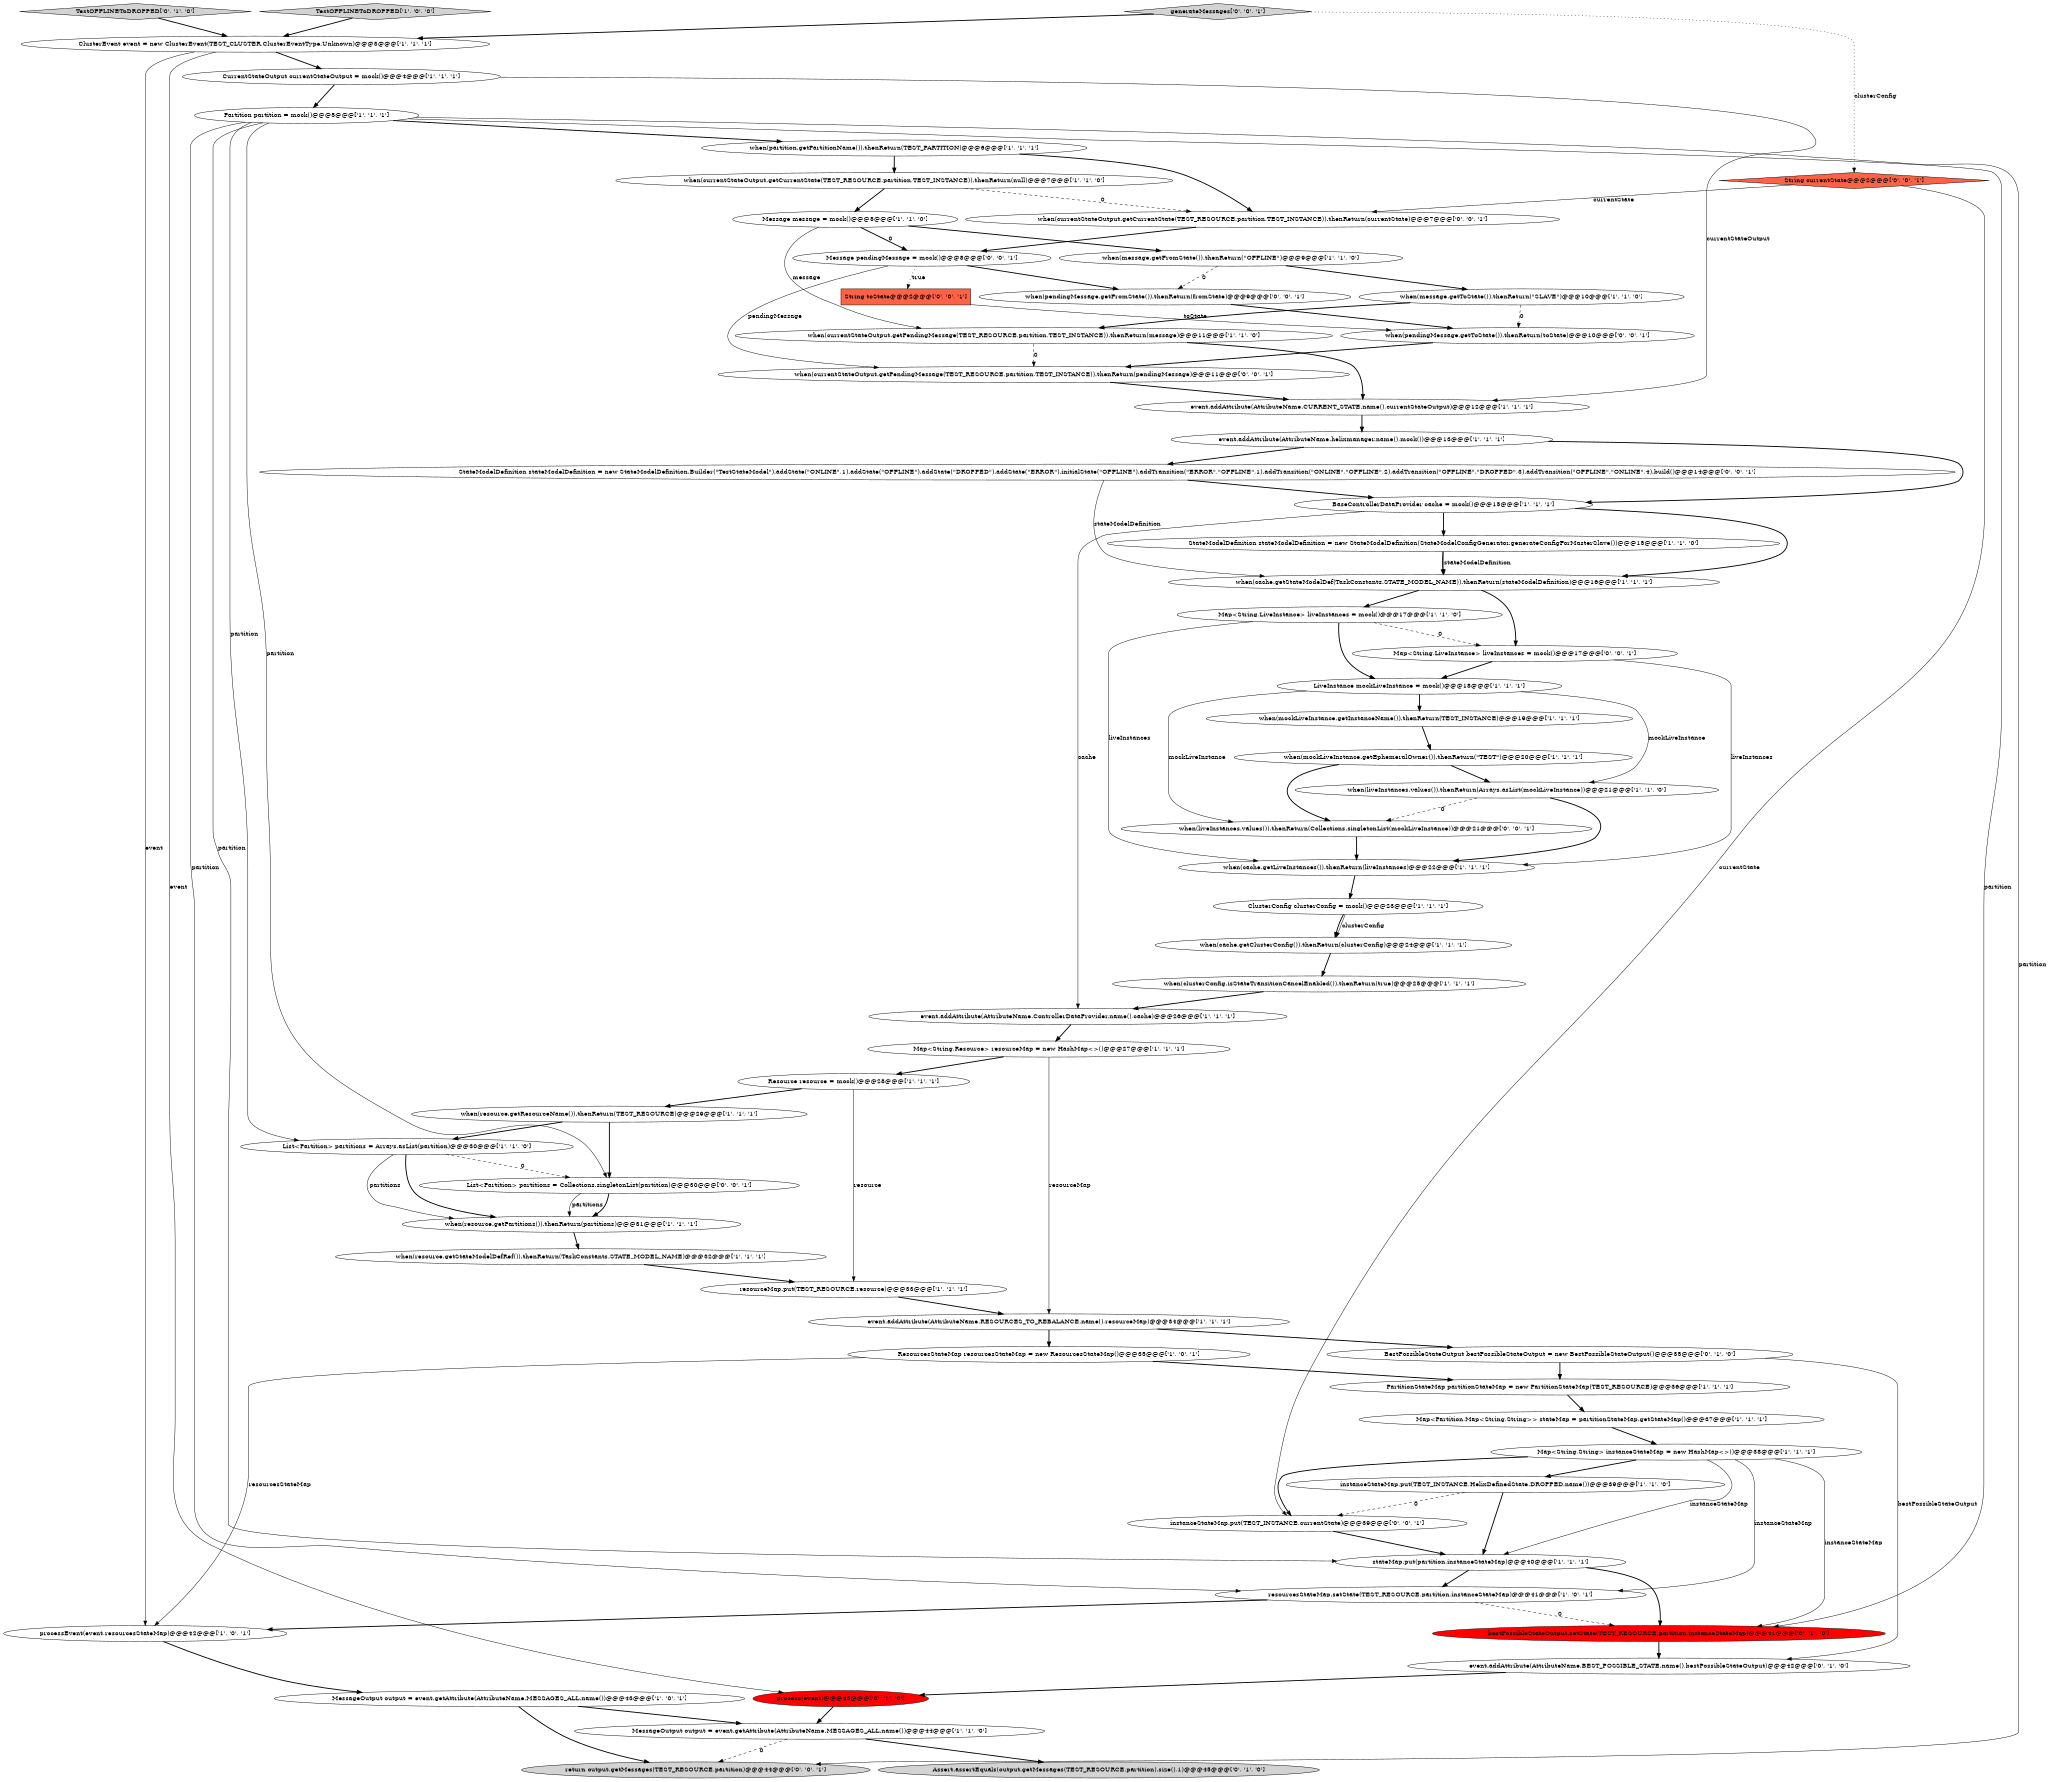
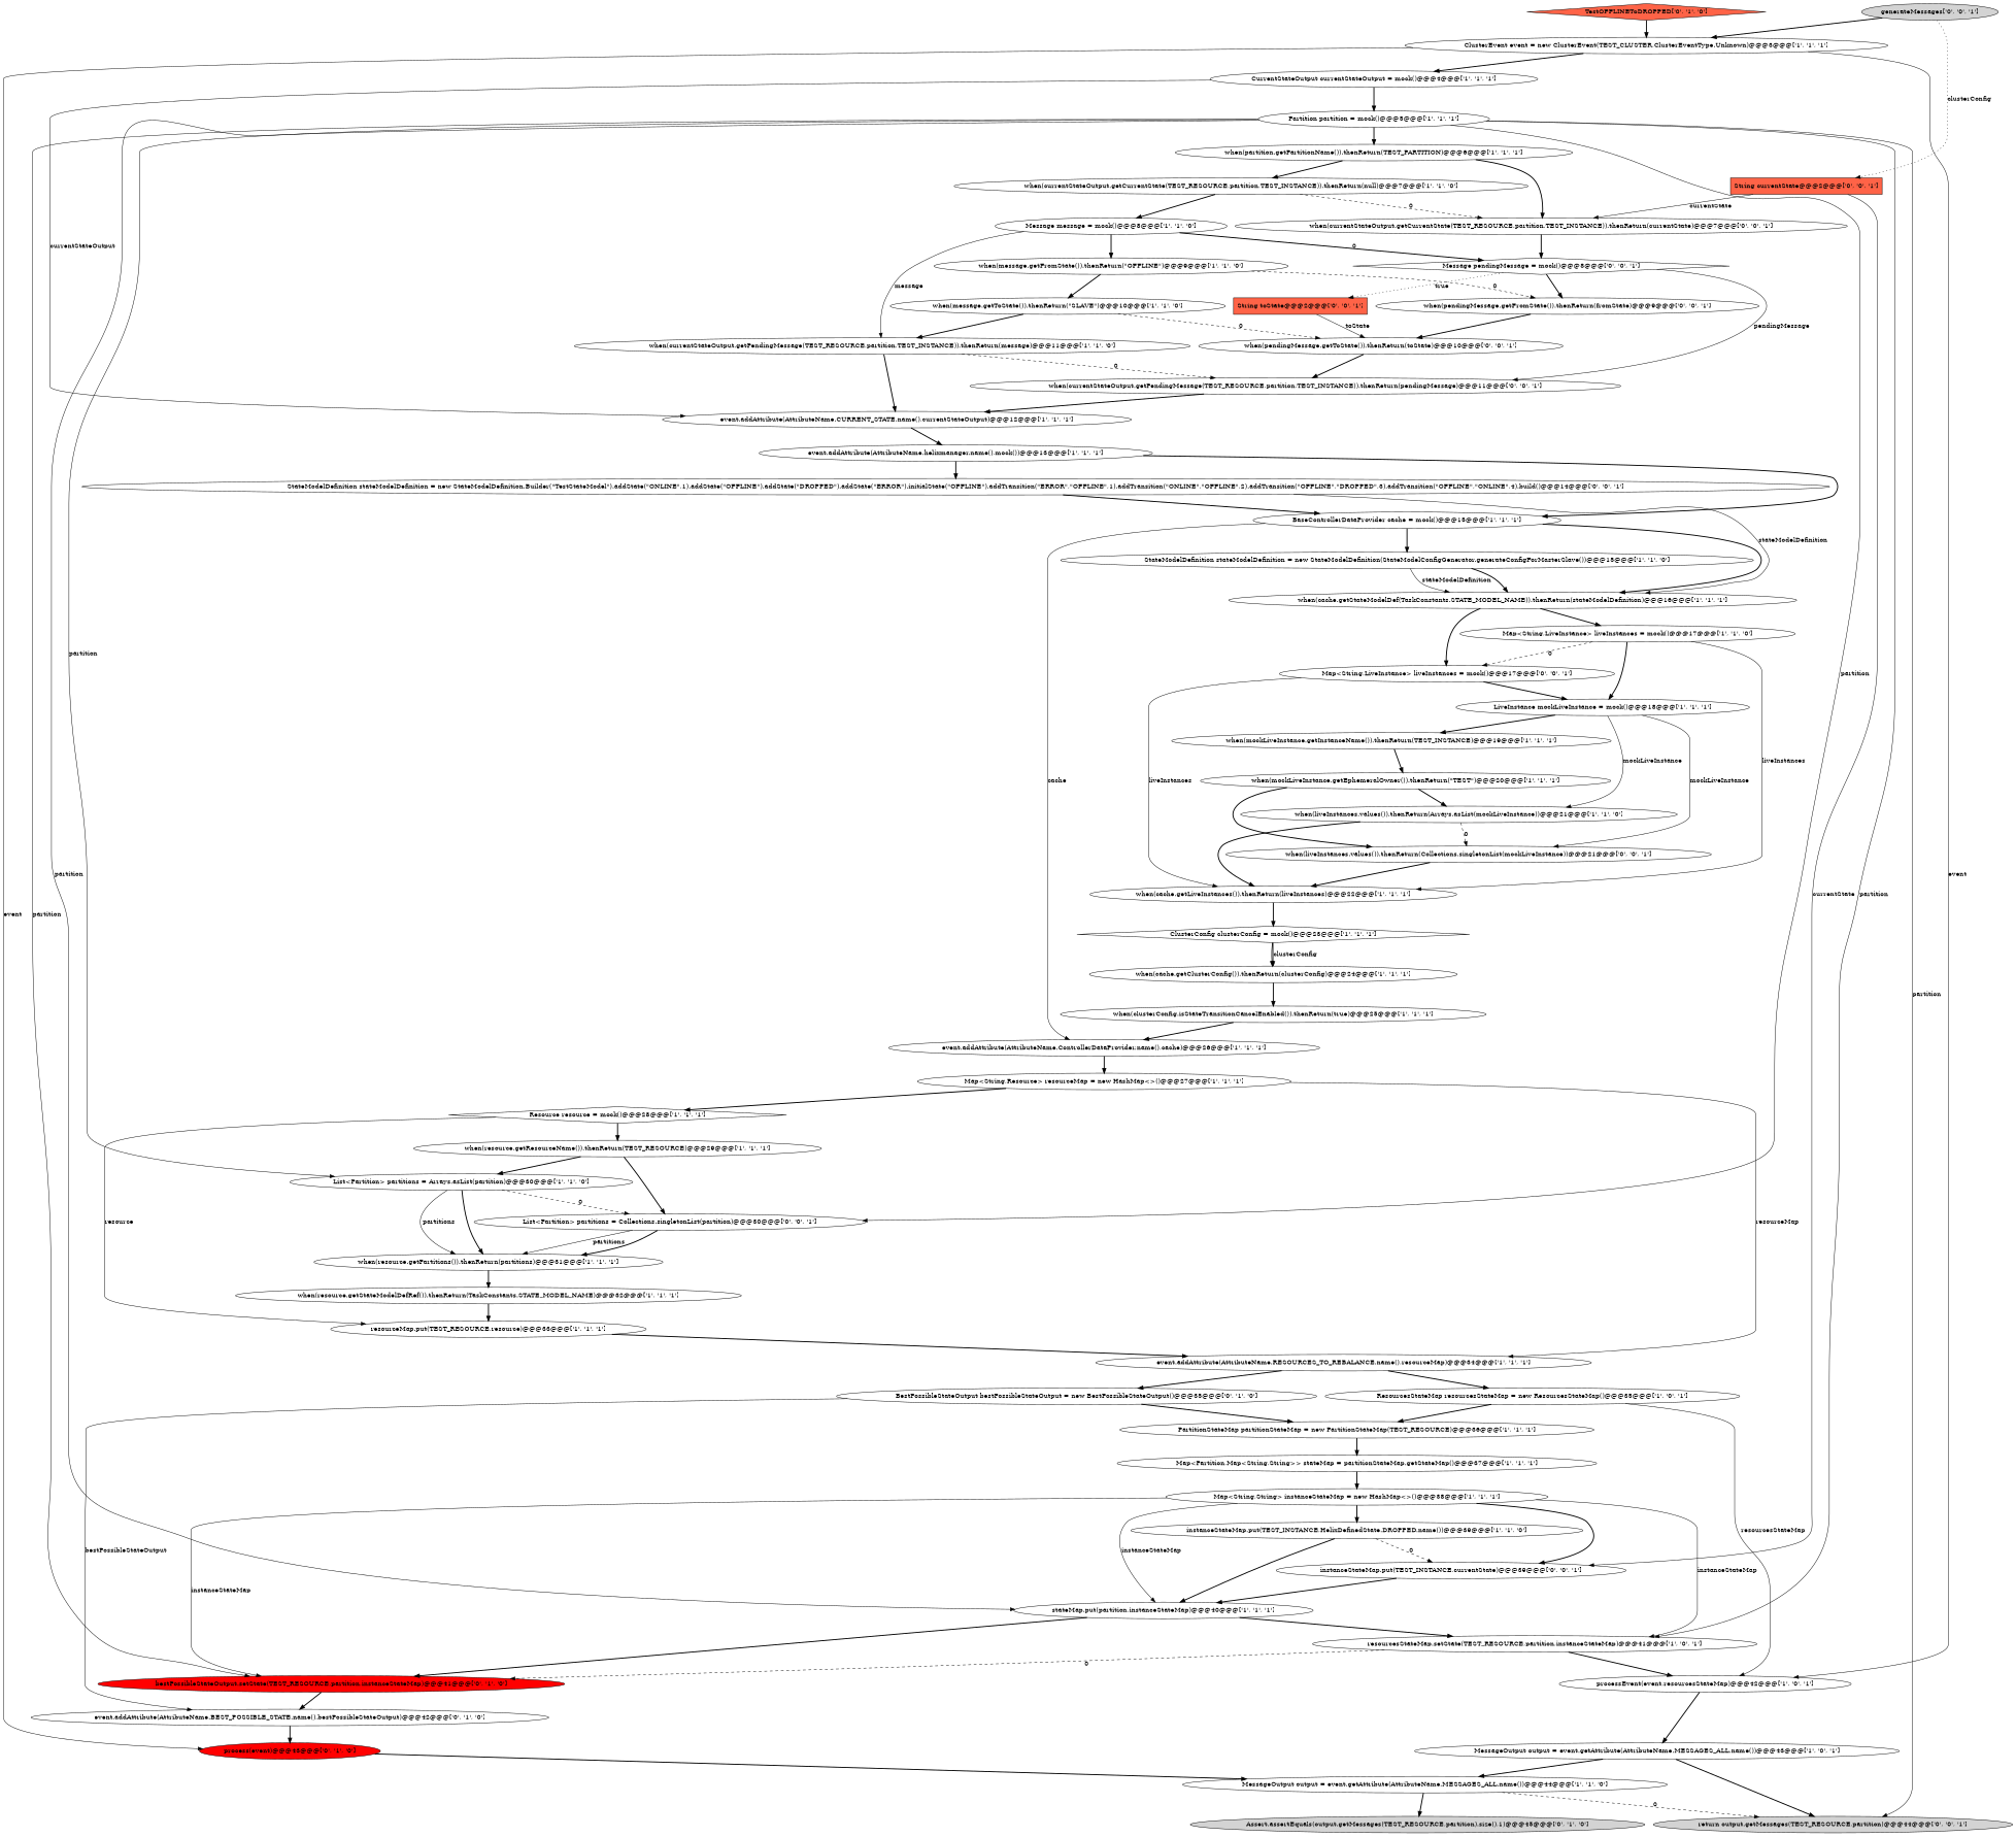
  digraph {
    node [fillcolor=white shape=ellipse style=filled]
    edge [style=bold]
    n1 [label="event.addAttribute(AttributeName.helixmanager.name(),mock())@@@13@@@['1', '1', '1']"]
    n2 [label="BaseControllerDataProvider cache = mock()@@@15@@@['1', '1', '1']"]
    n3 [label="StateModelDefinition stateModelDefinition = new StateModelDefinition.Builder(\"TestStateModel\").addState(\"ONLINE\",1).addState(\"OFFLINE\").addState(\"DROPPED\").addState(\"ERROR\").initialState(\"OFFLINE\").addTransition(\"ERROR\",\"OFFLINE\",1).addTransition(\"ONLINE\",\"OFFLINE\",2).addTransition(\"OFFLINE\",\"DROPPED\",3).addTransition(\"OFFLINE\",\"ONLINE\",4).build()@@@14@@@['0', '0', '1']"]
    n4 [label="event.addAttribute(AttributeName.ControllerDataProvider.name(),cache)@@@26@@@['1', '1', '1']"]
    n5 [label="when(cache.getStateModelDef(TaskConstants.STATE_MODEL_NAME)).thenReturn(stateModelDefinition)@@@16@@@['1', '1', '1']"]
    n6 [label="StateModelDefinition stateModelDefinition = new StateModelDefinition(StateModelConfigGenerator.generateConfigForMasterSlave())@@@15@@@['1', '1', '0']"]
    n7 [label="Map<String,LiveInstance> liveInstances = mock()@@@17@@@['1', '1', '0']"]
    n8 [label="LiveInstance mockLiveInstance = mock()@@@18@@@['1', '1', '1']"]
    n9 [label="Map<String,LiveInstance> liveInstances = mock()@@@17@@@['0', '0', '1']"]
    n10 [label="when(cache.getLiveInstances()).thenReturn(liveInstances)@@@22@@@['1', '1', '1']"]
    n11 [label="when(mockLiveInstance.getInstanceName()).thenReturn(TEST_INSTANCE)@@@19@@@['1', '1', '1']"]
    n12 [label="when(liveInstances.values()).thenReturn(Collections.singletonList(mockLiveInstance))@@@21@@@['0', '0', '1']"]
    n13 [label="when(liveInstances.values()).thenReturn(Arrays.asList(mockLiveInstance))@@@21@@@['1', '1', '0']"]
-   n14 [label="ClusterConfig clusterConfig = mock()@@@23@@@['1', '1', '1']"]
+   n14 [label="ClusterConfig clusterConfig = mock()@@@23@@@['1', '1', '1']" shape=diamond]
    n15 [label="List<Partition> partitions = Arrays.asList(partition)@@@30@@@['1', '1', '0']"]
    n16 [label="when(resource.getPartitions()).thenReturn(partitions)@@@31@@@['1', '1', '1']"]
    n17 [label="List<Partition> partitions = Collections.singletonList(partition)@@@30@@@['0', '0', '1']"]
    n18 [label="when(resource.getStateModelDefRef()).thenReturn(TaskConstants.STATE_MODEL_NAME)@@@32@@@['1', '1', '1']"]
    n19 [label="CurrentStateOutput currentStateOutput = mock()@@@4@@@['1', '1', '1']"]
    n20 [label="Partition partition = mock()@@@5@@@['1', '1', '1']"]
    n21 [label="event.addAttribute(AttributeName.CURRENT_STATE.name(),currentStateOutput)@@@12@@@['1', '1', '1']"]
    n22 [fillcolor=red label="bestPossibleStateOutput.setState(TEST_RESOURCE,partition,instanceStateMap)@@@41@@@['0', '1', '0']"]
    n23 [fillcolor=lightgray label="return output.getMessages(TEST_RESOURCE,partition)@@@44@@@['0', '0', '1']"]
    n24 [label="stateMap.put(partition,instanceStateMap)@@@40@@@['1', '1', '1']"]
    n25 [label="resourcesStateMap.setState(TEST_RESOURCE,partition,instanceStateMap)@@@41@@@['1', '0', '1']"]
    n26 [label="when(partition.getPartitionName()).thenReturn(TEST_PARTITION)@@@6@@@['1', '1', '1']"]
-   n27 [fillcolor=tomato label="String currentState@@@2@@@['0', '0', '1']" shape=diamond]
+   n27 [fillcolor=tomato label="String currentState@@@2@@@['0', '0', '1']" shape=box]
    n28 [label="when(currentStateOutput.getCurrentState(TEST_RESOURCE,partition,TEST_INSTANCE)).thenReturn(currentState)@@@7@@@['0', '0', '1']"]
    n29 [label="instanceStateMap.put(TEST_INSTANCE,currentState)@@@39@@@['0', '0', '1']"]
-   n30 [label="Message pendingMessage = mock()@@@8@@@['0', '0', '1']"]
+   n30 [label="Message pendingMessage = mock()@@@8@@@['0', '0', '1']" shape=diamond]
    n31 [label="resourceMap.put(TEST_RESOURCE,resource)@@@33@@@['1', '1', '1']"]
    n32 [label="event.addAttribute(AttributeName.RESOURCES_TO_REBALANCE.name(),resourceMap)@@@34@@@['1', '1', '1']"]
    n33 [label="when(cache.getClusterConfig()).thenReturn(clusterConfig)@@@24@@@['1', '1', '1']"]
    n34 [label="when(clusterConfig.isStateTransitionCancelEnabled()).thenReturn(true)@@@25@@@['1', '1', '1']"]
    n35 [label="Map<String,Resource> resourceMap = new HashMap<>()@@@27@@@['1', '1', '1']"]
    n36 [label="when(resource.getResourceName()).thenReturn(TEST_RESOURCE)@@@29@@@['1', '1', '1']"]
    n37 [label="event.addAttribute(AttributeName.BEST_POSSIBLE_STATE.name(),bestPossibleStateOutput)@@@42@@@['0', '1', '0']"]
    n38 [fillcolor=red label="process(event)@@@43@@@['0', '1', '0']"]
    n39 [label="BestPossibleStateOutput bestPossibleStateOutput = new BestPossibleStateOutput()@@@35@@@['0', '1', '0']"]
    n40 [label="PartitionStateMap partitionStateMap = new PartitionStateMap(TEST_RESOURCE)@@@36@@@['1', '1', '1']"]
    n41 [label="Map<Partition,Map<String,String>> stateMap = partitionStateMap.getStateMap()@@@37@@@['1', '1', '1']"]
    n42 [label="when(pendingMessage.getFromState()).thenReturn(fromState)@@@9@@@['0', '0', '1']"]
    n43 [label="when(pendingMessage.getToState()).thenReturn(toState)@@@10@@@['0', '0', '1']"]
    n44 [label="when(currentStateOutput.getPendingMessage(TEST_RESOURCE,partition,TEST_INSTANCE)).thenReturn(pendingMessage)@@@11@@@['0', '0', '1']"]
    n45 [fillcolor=tomato label="String toState@@@2@@@['0', '0', '1']" shape=box]
-   n46 [fillcolor=lightgray label="generateMessages['0', '0', '1']" shape=diamond]
+   n46 [fillcolor=lightgray label="generateMessages['0', '0', '1']"]
    n47 [label="ClusterEvent event = new ClusterEvent(TEST_CLUSTER,ClusterEventType.Unknown)@@@3@@@['1', '1', '1']"]
    n48 [label="processEvent(event,resourcesStateMap)@@@42@@@['1', '0', '1']"]
    n49 [label="MessageOutput output = event.getAttribute(AttributeName.MESSAGES_ALL.name())@@@43@@@['1', '0', '1']"]
    n50 [label="MessageOutput output = event.getAttribute(AttributeName.MESSAGES_ALL.name())@@@44@@@['1', '1', '0']"]
    n51 [label="when(message.getToState()).thenReturn(\"SLAVE\")@@@10@@@['1', '1', '0']"]
    n52 [label="when(currentStateOutput.getPendingMessage(TEST_RESOURCE,partition,TEST_INSTANCE)).thenReturn(message)@@@11@@@['1', '1', '0']"]
    n53 [label="when(mockLiveInstance.getEphemeralOwner()).thenReturn(\"TEST\")@@@20@@@['1', '1', '1']"]
    n54 [label="when(currentStateOutput.getCurrentState(TEST_RESOURCE,partition,TEST_INSTANCE)).thenReturn(null)@@@7@@@['1', '1', '0']"]
    n55 [label="Message message = mock()@@@8@@@['1', '1', '0']"]
    n56 [label="when(message.getFromState()).thenReturn(\"OFFLINE\")@@@9@@@['1', '1', '0']"]
-   n57 [label="Resource resource = mock()@@@28@@@['1', '1', '1']"]
-   n58 [fillcolor=lightgray label="TestOFFLINEToDROPPED['0', '1', '0']" shape=diamond]
+   n57 [label="Resource resource = mock()@@@28@@@['1', '1', '1']" shape=diamond]
+   n58 [fillcolor=tomato label="TestOFFLINEToDROPPED['0', '1', '0']" shape=diamond]
    n59 [label="ResourcesStateMap resourcesStateMap = new ResourcesStateMap()@@@35@@@['1', '0', '1']"]
-   n60 [fillcolor=lightgray label="TestOFFLINEToDROPPED['1', '0', '0']" shape=diamond]
    n61 [label="instanceStateMap.put(TEST_INSTANCE,HelixDefinedState.DROPPED.name())@@@39@@@['1', '1', '0']"]
    n62 [fillcolor=lightgray label="Assert.assertEquals(output.getMessages(TEST_RESOURCE,partition).size(),1)@@@45@@@['0', '1', '0']"]
    n63 [label="Map<String,String> instanceStateMap = new HashMap<>()@@@38@@@['1', '1', '1']"]
    n1 -> n2
    n1 -> n3
    n2 -> n4 [label=cache style=solid]
    n2 -> n5
    n2 -> n6
    n3 -> n2
    n3 -> n5 [label=stateModelDefinition style=solid]
    n4 -> n35
    n5 -> n7
    n5 -> n9
    n6 -> n5 [label=stateModelDefinition style=solid]
    n6 -> n5
    n7 -> n8
    n7 -> n9 [label=0 style=dashed]
    n7 -> n10 [label=liveInstances style=solid]
    n8 -> n11
    n8 -> n12 [label=mockLiveInstance style=solid]
    n8 -> n13 [label=mockLiveInstance style=solid]
    n9 -> n8
    n9 -> n10 [label=liveInstances style=solid]
    n10 -> n14
    n11 -> n53
    n12 -> n10
    n13 -> n10
    n13 -> n12 [label=0 style=dashed]
    n14 -> n33 [label=clusterConfig style=solid]
    n14 -> n33
    n15 -> n16 [label=partitions style=solid]
    n15 -> n16
    n15 -> n17 [label=0 style=dashed]
    n16 -> n18
    n17 -> n16 [label=partitions style=solid]
    n17 -> n16
    n18 -> n31
    n19 -> n20
    n19 -> n21 [label=currentStateOutput style=solid]
    n20 -> n15 [label=partition style=solid]
    n20 -> n17 [label=partition style=solid]
    n20 -> n22 [label=partition style=solid]
    n20 -> n23 [label=partition style=solid]
    n20 -> n24 [label=partition style=solid]
    n20 -> n25 [label=partition style=solid]
    n20 -> n26
    n21 -> n1
    n22 -> n37
    n24 -> n22
    n24 -> n25
    n25 -> n22 [label=0 style=dashed]
    n25 -> n48
    n26 -> n28
    n26 -> n54
    n27 -> n28 [label=currentState style=solid]
    n27 -> n29 [label=currentState style=solid]
    n28 -> n30
    n29 -> n24
    n30 -> n42
    n30 -> n44 [label=pendingMessage style=solid]
    n30 -> n45 [label=true style=dotted]
    n31 -> n32
    n32 -> n39
    n32 -> n59
    n33 -> n34
    n34 -> n4
    n35 -> n32 [label=resourceMap style=solid]
    n35 -> n57
    n36 -> n15
    n36 -> n17
    n37 -> n38
    n38 -> n50
    n39 -> n37 [label=bestPossibleStateOutput style=solid]
    n39 -> n40
    n40 -> n41
    n41 -> n63
    n42 -> n43
    n43 -> n44
    n44 -> n21
    n45 -> n43 [label=toState style=solid]
    n46 -> n27 [label=clusterConfig style=dotted]
    n46 -> n47
    n47 -> n19
    n47 -> n38 [label=event style=solid]
    n47 -> n48 [label=event style=solid]
    n48 -> n49
    n49 -> n23
    n49 -> n50
    n50 -> n23 [label=0 style=dashed]
    n50 -> n62
    n51 -> n43 [label=0 style=dashed]
    n51 -> n52
    n52 -> n21
    n52 -> n44 [label=0 style=dashed]
    n53 -> n12
    n53 -> n13
    n54 -> n28 [label=0 style=dashed]
    n54 -> n55
    n55 -> n30 [label=0]
    n55 -> n52 [label=message style=solid]
    n55 -> n56
    n56 -> n42 [label=0 style=dashed]
    n56 -> n51
    n57 -> n31 [label=resource style=solid]
    n57 -> n36
    n58 -> n47
    n59 -> n40
    n59 -> n48 [label=resourcesStateMap style=solid]
-   n60 -> n47
    n61 -> n24
    n61 -> n29 [label=0 style=dashed]
    n63 -> n22 [label=instanceStateMap style=solid]
    n63 -> n24 [label=instanceStateMap style=solid]
    n63 -> n25 [label=instanceStateMap style=solid]
    n63 -> n29
    n63 -> n61
  }
